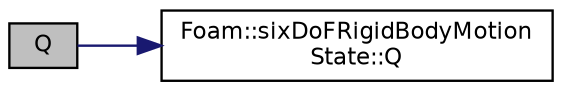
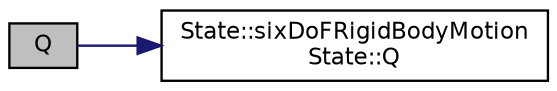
  digraph {
    rankdir=LR
    node [color=black fontname=Helvetica fontsize=10 shape=record]
    n1 [fillcolor=grey75 fontcolor=black height=0.2 label=Q style=filled width=0.4]
-   n2 [height=0.2 label="Foam::sixDoFRigidBodyMotion\lState::Q" width=0.4]
+   n2 [height=0.2 label="State::sixDoFRigidBodyMotion\lState::Q" width=0.4]
    n1 -> n2 [color=midnightblue fontname=Helvetica fontsize=10 labelfontname=Helvetica labelfontsize=10 style=solid]
  }
